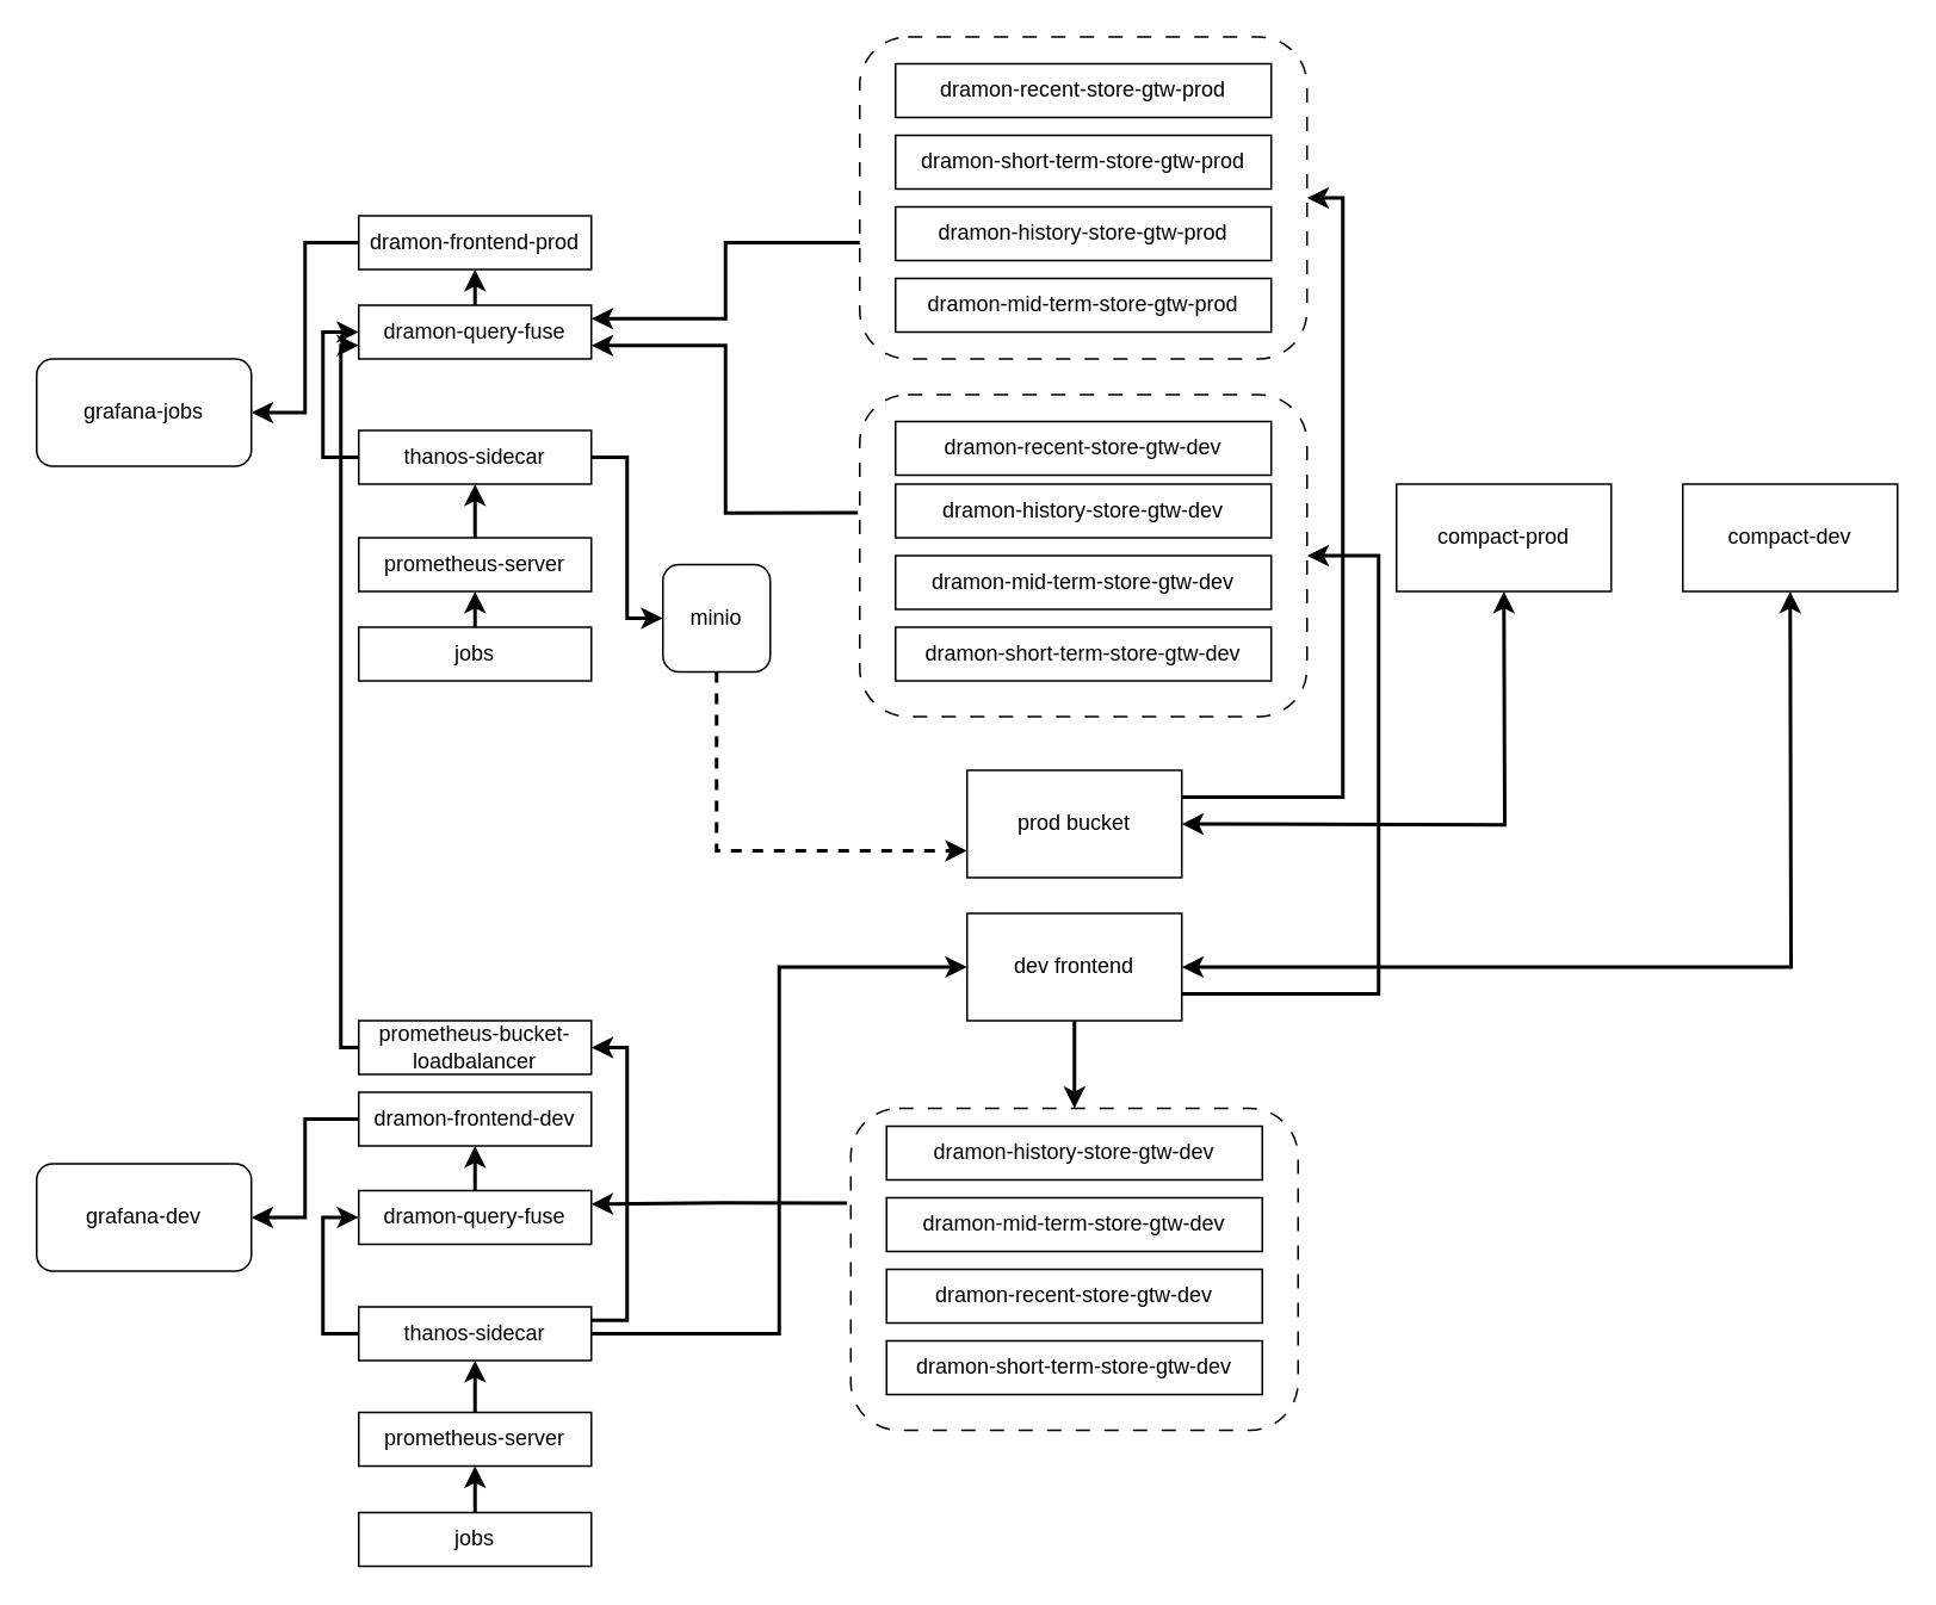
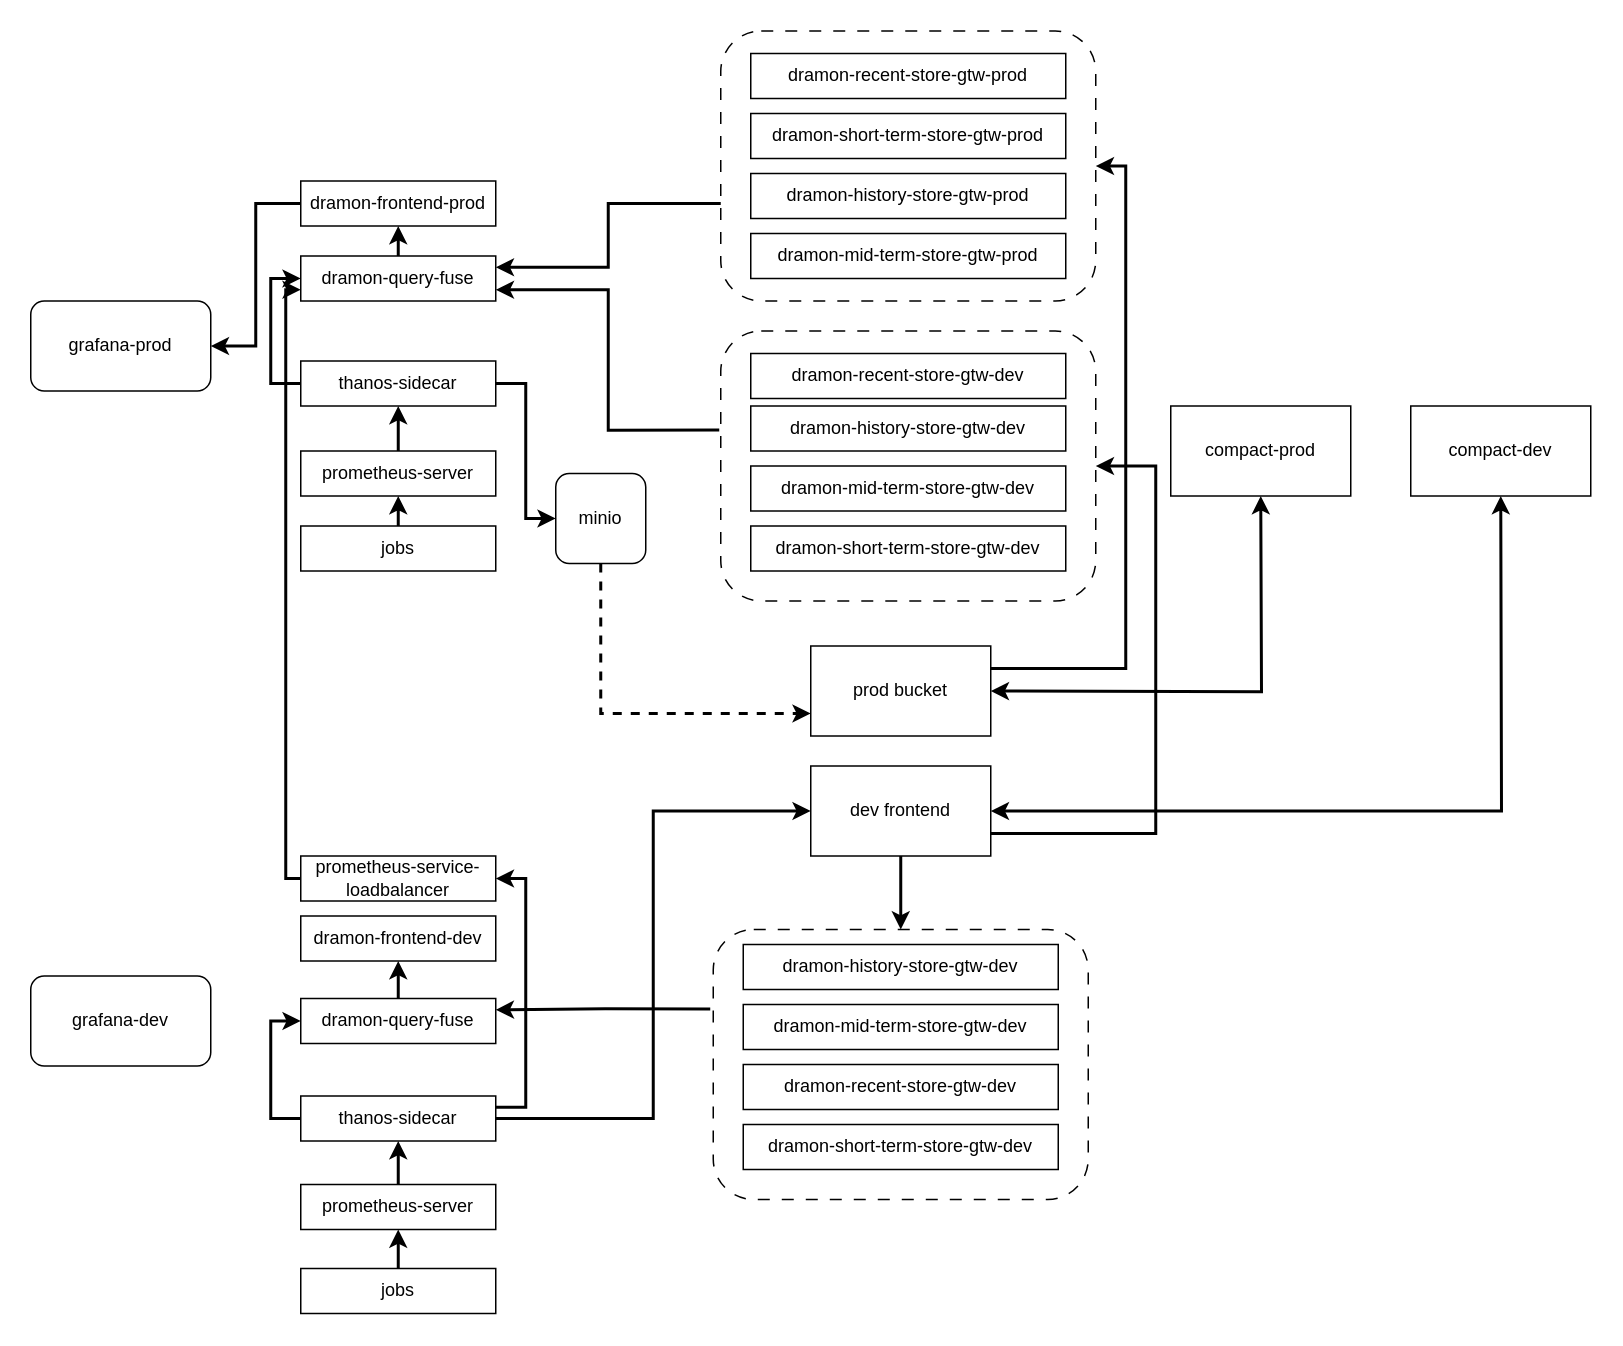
  <mxCell id="0" />
  <mxCell id="1" parent="0" />
  <mxCell id="2" value="" style="group" parent="1" vertex="1" connectable="0"><mxGeometry x="20" y="20" width="1040" height="825" as="geometry" /></mxCell>
  <mxCell id="3" value="" style="rounded=1;whiteSpace=wrap;html=1;dashed=1;dashPattern=8 8;" parent="2" vertex="1"><mxGeometry x="455" y="599" width="250" height="180" as="geometry" /></mxCell>
  <mxCell id="4" value="" style="rounded=1;whiteSpace=wrap;html=1;dashed=1;dashPattern=8 8;" parent="2" vertex="1"><mxGeometry x="460" y="200" width="250" height="180" as="geometry" /></mxCell>
  <mxCell id="5" value="" style="rounded=1;whiteSpace=wrap;html=1;dashed=1;dashPattern=8 8;" parent="2" vertex="1"><mxGeometry x="460" width="250" height="180" as="geometry" /></mxCell>
- <mxCell id="6" value="grafana-jobs" style="rounded=1;whiteSpace=wrap;html=1;" parent="2" vertex="1"><mxGeometry y="180" width="120" height="60" as="geometry" /></mxCell>
+ <mxCell id="6" value="grafana-prod" style="rounded=1;whiteSpace=wrap;html=1;" parent="2" vertex="1"><mxGeometry y="180" width="120" height="60" as="geometry" /></mxCell>
  <mxCell id="7" value="grafana-dev" style="rounded=1;whiteSpace=wrap;html=1;" parent="2" vertex="1"><mxGeometry y="630" width="120" height="60" as="geometry" /></mxCell>
  <mxCell id="8" value="dramon-history-store-gtw-prod" style="rounded=0;whiteSpace=wrap;html=1;" parent="2" vertex="1"><mxGeometry x="480" y="95" width="210" height="30" as="geometry" /></mxCell>
  <mxCell id="9" value="dramon-short-term-store-gtw-prod" style="rounded=0;whiteSpace=wrap;html=1;" parent="2" vertex="1"><mxGeometry x="480" y="55" width="210" height="30" as="geometry" /></mxCell>
  <mxCell id="10" value="dramon-recent-store-gtw-prod" style="rounded=0;whiteSpace=wrap;html=1;" parent="2" vertex="1"><mxGeometry x="480" y="15" width="210" height="30" as="geometry" /></mxCell>
  <mxCell id="11" value="dramon-mid-term-store-gtw-prod" style="rounded=0;whiteSpace=wrap;html=1;" parent="2" vertex="1"><mxGeometry x="480" y="135" width="210" height="30" as="geometry" /></mxCell>
  <mxCell id="12" value="dramon-recent-store-gtw-dev" style="rounded=0;whiteSpace=wrap;html=1;" parent="2" vertex="1"><mxGeometry x="480" y="215" width="210" height="30" as="geometry" /></mxCell>
  <mxCell id="13" value="dramon-history-store-gtw-dev" style="rounded=0;whiteSpace=wrap;html=1;" parent="2" vertex="1"><mxGeometry x="480" y="250" width="210" height="30" as="geometry" /></mxCell>
  <mxCell id="14" value="dramon-mid-term-store-gtw-dev" style="rounded=0;whiteSpace=wrap;html=1;" parent="2" vertex="1"><mxGeometry x="480" y="290" width="210" height="30" as="geometry" /></mxCell>
  <mxCell id="15" value="dramon-short-term-store-gtw-dev" style="rounded=0;whiteSpace=wrap;html=1;" parent="2" vertex="1"><mxGeometry x="480" y="330" width="210" height="30" as="geometry" /></mxCell>
  <mxCell id="16" value="minio" style="rounded=1;whiteSpace=wrap;html=1;" parent="2" vertex="1"><mxGeometry x="350" y="295" width="60" height="60" as="geometry" /></mxCell>
  <mxCell id="17" style="edgeStyle=orthogonalEdgeStyle;rounded=0;orthogonalLoop=1;jettySize=auto;html=1;exitX=0;exitY=0.639;exitDx=0;exitDy=0;entryX=1;entryY=0.25;entryDx=0;entryDy=0;strokeWidth=2;exitPerimeter=0;" parent="2" source="5" target="22" edge="1"><mxGeometry relative="1" as="geometry" /></mxCell>
  <mxCell id="18" style="edgeStyle=orthogonalEdgeStyle;rounded=0;orthogonalLoop=1;jettySize=auto;html=1;exitX=-0.004;exitY=0.367;exitDx=0;exitDy=0;entryX=1;entryY=0.75;entryDx=0;entryDy=0;strokeWidth=2;exitPerimeter=0;" parent="2" source="4" target="22" edge="1"><mxGeometry relative="1" as="geometry" /></mxCell>
  <mxCell id="19" value="dramon-frontend-prod" style="rounded=0;whiteSpace=wrap;html=1;" parent="2" vertex="1"><mxGeometry x="180" y="100" width="130" height="30" as="geometry" /></mxCell>
  <mxCell id="20" style="edgeStyle=orthogonalEdgeStyle;rounded=0;orthogonalLoop=1;jettySize=auto;html=1;exitX=0;exitY=0.5;exitDx=0;exitDy=0;entryX=1;entryY=0.5;entryDx=0;entryDy=0;strokeWidth=2;" parent="2" source="19" target="6" edge="1"><mxGeometry relative="1" as="geometry" /></mxCell>
  <mxCell id="21" style="edgeStyle=orthogonalEdgeStyle;rounded=0;orthogonalLoop=1;jettySize=auto;html=1;exitX=0;exitY=0.5;exitDx=0;exitDy=0;entryX=0;entryY=0.75;entryDx=0;entryDy=0;strokeWidth=2;" parent="2" source="50" target="22" edge="1"><mxGeometry relative="1" as="geometry"><Array as="points"><mxPoint x="170" y="565" /><mxPoint x="170" y="173" /></Array></mxGeometry></mxCell>
  <mxCell id="22" value="dramon-query-fuse" style="rounded=0;whiteSpace=wrap;html=1;" parent="2" vertex="1"><mxGeometry x="180" y="150" width="130" height="30" as="geometry" /></mxCell>
  <mxCell id="23" style="edgeStyle=orthogonalEdgeStyle;rounded=0;orthogonalLoop=1;jettySize=auto;html=1;exitX=0.5;exitY=0;exitDx=0;exitDy=0;entryX=0.5;entryY=1;entryDx=0;entryDy=0;strokeWidth=2;" parent="2" source="22" target="19" edge="1"><mxGeometry relative="1" as="geometry" /></mxCell>
  <mxCell id="24" style="edgeStyle=orthogonalEdgeStyle;rounded=0;orthogonalLoop=1;jettySize=auto;html=1;exitX=0.5;exitY=0;exitDx=0;exitDy=0;entryX=0.5;entryY=1;entryDx=0;entryDy=0;strokeWidth=2;" edge="1" parent="2" source="25" target="27"><mxGeometry relative="1" as="geometry" /></mxCell>
  <mxCell id="25" value="&lt;p style=&quot;margin-top: 0pt; margin-bottom: 0pt; margin-left: 0in; direction: ltr; unicode-bidi: embed; word-break: normal;&quot;&gt;prometheus-server&lt;/p&gt;" style="rounded=0;whiteSpace=wrap;html=1;" parent="2" vertex="1"><mxGeometry x="180" y="280" width="130" height="30" as="geometry" /></mxCell>
  <mxCell id="26" style="edgeStyle=orthogonalEdgeStyle;rounded=0;orthogonalLoop=1;jettySize=auto;html=1;exitX=1;exitY=0.5;exitDx=0;exitDy=0;entryX=0;entryY=0.5;entryDx=0;entryDy=0;strokeWidth=2;" parent="2" source="27" target="16" edge="1"><mxGeometry relative="1" as="geometry" /></mxCell>
  <mxCell id="27" value="&lt;p style=&quot;margin-top: 0pt; margin-bottom: 0pt; margin-left: 0in; direction: ltr; unicode-bidi: embed; word-break: normal;&quot;&gt;thanos-sidecar&lt;/p&gt;" style="rounded=0;whiteSpace=wrap;html=1;" parent="2" vertex="1"><mxGeometry x="180" y="220" width="130" height="30" as="geometry" /></mxCell>
  <mxCell id="28" style="edgeStyle=orthogonalEdgeStyle;rounded=0;orthogonalLoop=1;jettySize=auto;html=1;exitX=0;exitY=0.5;exitDx=0;exitDy=0;entryX=0;entryY=0.5;entryDx=0;entryDy=0;strokeWidth=2;" parent="2" source="27" target="22" edge="1"><mxGeometry relative="1" as="geometry" /></mxCell>
  <mxCell id="29" value="prod&amp;nbsp;bucket" style="rounded=0;whiteSpace=wrap;html=1;" parent="2" vertex="1"><mxGeometry x="520" y="410" width="120" height="60" as="geometry" /></mxCell>
  <mxCell id="30" style="edgeStyle=orthogonalEdgeStyle;rounded=0;orthogonalLoop=1;jettySize=auto;html=1;exitX=1;exitY=0.25;exitDx=0;exitDy=0;entryX=1;entryY=0.5;entryDx=0;entryDy=0;strokeWidth=2;" parent="2" source="29" target="5" edge="1"><mxGeometry relative="1" as="geometry" /></mxCell>
  <mxCell id="31" style="edgeStyle=orthogonalEdgeStyle;rounded=0;orthogonalLoop=1;jettySize=auto;html=1;exitX=0.5;exitY=1;exitDx=0;exitDy=0;entryX=0;entryY=0.75;entryDx=0;entryDy=0;strokeWidth=2;dashed=1;" parent="2" source="16" target="29" edge="1"><mxGeometry relative="1" as="geometry" /></mxCell>
  <mxCell id="32" value="dev frontend" style="rounded=0;whiteSpace=wrap;html=1;" parent="2" vertex="1"><mxGeometry x="520" y="490" width="120" height="60" as="geometry" /></mxCell>
  <mxCell id="33" style="edgeStyle=orthogonalEdgeStyle;rounded=0;orthogonalLoop=1;jettySize=auto;html=1;exitX=0.5;exitY=1;exitDx=0;exitDy=0;entryX=0.5;entryY=0;entryDx=0;entryDy=0;strokeWidth=2;" parent="2" source="32" target="3" edge="1"><mxGeometry relative="1" as="geometry" /></mxCell>
  <mxCell id="34" style="edgeStyle=orthogonalEdgeStyle;rounded=0;orthogonalLoop=1;jettySize=auto;html=1;exitX=1;exitY=0.75;exitDx=0;exitDy=0;entryX=1;entryY=0.5;entryDx=0;entryDy=0;strokeWidth=2;" parent="2" source="32" target="4" edge="1"><mxGeometry relative="1" as="geometry"><Array as="points"><mxPoint x="750" y="535" /><mxPoint x="750" y="290" /></Array></mxGeometry></mxCell>
  <mxCell id="35" value="&lt;p style=&quot;margin-top: 0pt; margin-bottom: 0pt; margin-left: 0in; direction: ltr; unicode-bidi: embed; word-break: normal;&quot;&gt;compact-prod&lt;/p&gt;" style="rounded=0;whiteSpace=wrap;html=1;" parent="2" vertex="1"><mxGeometry x="760" y="250" width="120" height="60" as="geometry" /></mxCell>
  <mxCell id="36" value="&lt;p style=&quot;margin-top: 0pt; margin-bottom: 0pt; margin-left: 0in; direction: ltr; unicode-bidi: embed; word-break: normal;&quot;&gt;compact-dev&lt;/p&gt;" style="rounded=0;whiteSpace=wrap;html=1;" parent="2" vertex="1"><mxGeometry x="920" y="250" width="120" height="60" as="geometry" /></mxCell>
  <mxCell id="37" value="dramon-frontend-dev" style="rounded=0;whiteSpace=wrap;html=1;" parent="2" vertex="1"><mxGeometry x="180" y="590" width="130" height="30" as="geometry" /></mxCell>
- <mxCell id="38" style="edgeStyle=orthogonalEdgeStyle;rounded=0;orthogonalLoop=1;jettySize=auto;html=1;exitX=0;exitY=0.5;exitDx=0;exitDy=0;entryX=1;entryY=0.5;entryDx=0;entryDy=0;strokeWidth=2;" parent="2" source="37" target="7" edge="1"><mxGeometry relative="1" as="geometry" /></mxCell>
  <mxCell id="39" style="edgeStyle=orthogonalEdgeStyle;rounded=0;orthogonalLoop=1;jettySize=auto;html=1;exitX=-0.008;exitY=0.294;exitDx=0;exitDy=0;entryX=1;entryY=0.25;entryDx=0;entryDy=0;strokeWidth=2;exitPerimeter=0;" parent="2" source="3" target="40" edge="1"><mxGeometry relative="1" as="geometry"><Array as="points"><mxPoint x="383" y="652" /></Array></mxGeometry></mxCell>
  <mxCell id="40" value="dramon-query-fuse" style="rounded=0;whiteSpace=wrap;html=1;" parent="2" vertex="1"><mxGeometry x="180" y="645" width="130" height="30" as="geometry" /></mxCell>
  <mxCell id="41" style="edgeStyle=orthogonalEdgeStyle;rounded=0;orthogonalLoop=1;jettySize=auto;html=1;exitX=0.5;exitY=0;exitDx=0;exitDy=0;entryX=0.5;entryY=1;entryDx=0;entryDy=0;strokeWidth=2;" parent="2" source="40" target="37" edge="1"><mxGeometry relative="1" as="geometry" /></mxCell>
  <mxCell id="42" style="edgeStyle=orthogonalEdgeStyle;rounded=0;orthogonalLoop=1;jettySize=auto;html=1;exitX=1;exitY=0.5;exitDx=0;exitDy=0;entryX=0;entryY=0.5;entryDx=0;entryDy=0;strokeWidth=2;" parent="2" source="43" target="32" edge="1"><mxGeometry relative="1" as="geometry" /></mxCell>
  <mxCell id="43" value="&lt;p style=&quot;margin-top: 0pt; margin-bottom: 0pt; margin-left: 0in; direction: ltr; unicode-bidi: embed; word-break: normal;&quot;&gt;thanos-sidecar&lt;/p&gt;" style="rounded=0;whiteSpace=wrap;html=1;" parent="2" vertex="1"><mxGeometry x="180" y="710" width="130" height="30" as="geometry" /></mxCell>
  <mxCell id="44" style="edgeStyle=orthogonalEdgeStyle;rounded=0;orthogonalLoop=1;jettySize=auto;html=1;exitX=0;exitY=0.5;exitDx=0;exitDy=0;entryX=0;entryY=0.5;entryDx=0;entryDy=0;strokeWidth=2;" parent="2" source="43" target="40" edge="1"><mxGeometry relative="1" as="geometry" /></mxCell>
  <mxCell id="45" value="dramon-history-store-gtw-dev" style="rounded=0;whiteSpace=wrap;html=1;" parent="2" vertex="1"><mxGeometry x="475" y="609" width="210" height="30" as="geometry" /></mxCell>
  <mxCell id="46" value="dramon-mid-term-store-gtw-dev" style="rounded=0;whiteSpace=wrap;html=1;" parent="2" vertex="1"><mxGeometry x="475" y="649" width="210" height="30" as="geometry" /></mxCell>
  <mxCell id="47" value="dramon-recent-store-gtw-dev" style="rounded=0;whiteSpace=wrap;html=1;" parent="2" vertex="1"><mxGeometry x="475" y="689" width="210" height="30" as="geometry" /></mxCell>
  <mxCell id="48" value="dramon-short-term-store-gtw-dev" style="rounded=0;whiteSpace=wrap;html=1;" parent="2" vertex="1"><mxGeometry x="475" y="729" width="210" height="30" as="geometry" /></mxCell>
  <mxCell id="49" style="edgeStyle=orthogonalEdgeStyle;rounded=0;orthogonalLoop=1;jettySize=auto;html=1;exitX=1;exitY=0.25;exitDx=0;exitDy=0;entryX=1;entryY=0.5;entryDx=0;entryDy=0;strokeWidth=2;" parent="2" source="43" target="50" edge="1"><mxGeometry relative="1" as="geometry" /></mxCell>
- <mxCell id="50" value="prometheus-bucket-loadbalancer" style="rounded=0;whiteSpace=wrap;html=1;" parent="2" vertex="1"><mxGeometry x="180" y="550" width="130" height="30" as="geometry" /></mxCell>
+ <mxCell id="50" value="prometheus-service-loadbalancer" style="rounded=0;whiteSpace=wrap;html=1;" parent="2" vertex="1"><mxGeometry x="180" y="550" width="130" height="30" as="geometry" /></mxCell>
  <mxCell id="51" value="" style="endArrow=classic;startArrow=classic;html=1;rounded=0;edgeStyle=orthogonalEdgeStyle;strokeWidth=2;" edge="1" parent="2"><mxGeometry width="50" height="50" relative="1" as="geometry"><mxPoint x="640" y="440" as="sourcePoint" /><mxPoint x="820" y="310" as="targetPoint" /></mxGeometry></mxCell>
  <mxCell id="52" value="" style="endArrow=classic;startArrow=classic;html=1;rounded=0;exitX=1;exitY=0.5;exitDx=0;exitDy=0;edgeStyle=orthogonalEdgeStyle;strokeWidth=2;" edge="1" parent="2" source="32"><mxGeometry width="50" height="50" relative="1" as="geometry"><mxPoint x="930" y="360" as="sourcePoint" /><mxPoint x="980" y="310" as="targetPoint" /></mxGeometry></mxCell>
  <mxCell id="53" value="&lt;p style=&quot;margin-top: 0pt; margin-bottom: 0pt; margin-left: 0in; direction: ltr; unicode-bidi: embed; word-break: normal;&quot;&gt;prometheus-server&lt;/p&gt;" style="rounded=0;whiteSpace=wrap;html=1;" parent="2" vertex="1"><mxGeometry x="180" y="769" width="130" height="30" as="geometry" /></mxCell>
  <mxCell id="54" style="edgeStyle=orthogonalEdgeStyle;rounded=0;orthogonalLoop=1;jettySize=auto;html=1;strokeWidth=2;exitX=0.5;exitY=0;exitDx=0;exitDy=0;" parent="2" source="53" target="43" edge="1"><mxGeometry relative="1" as="geometry" /></mxCell>
  <mxCell id="55" style="edgeStyle=orthogonalEdgeStyle;rounded=0;orthogonalLoop=1;jettySize=auto;html=1;exitX=0.5;exitY=0;exitDx=0;exitDy=0;entryX=0.5;entryY=1;entryDx=0;entryDy=0;strokeWidth=2;" edge="1" parent="2" source="56" target="25"><mxGeometry relative="1" as="geometry" /></mxCell>
  <mxCell id="56" value="&lt;p style=&quot;margin-top: 0pt; margin-bottom: 0pt; margin-left: 0in; direction: ltr; unicode-bidi: embed; word-break: normal;&quot;&gt;jobs&lt;/p&gt;" style="rounded=0;whiteSpace=wrap;html=1;" vertex="1" parent="2"><mxGeometry x="180" y="330" width="130" height="30" as="geometry" /></mxCell>
  <mxCell id="57" style="edgeStyle=orthogonalEdgeStyle;rounded=0;orthogonalLoop=1;jettySize=auto;html=1;exitX=0.5;exitY=0;exitDx=0;exitDy=0;entryX=0.5;entryY=1;entryDx=0;entryDy=0;strokeWidth=2;" edge="1" parent="1" source="58" target="53"><mxGeometry relative="1" as="geometry" /></mxCell>
  <mxCell id="58" value="&lt;p style=&quot;margin-top: 0pt; margin-bottom: 0pt; margin-left: 0in; direction: ltr; unicode-bidi: embed; word-break: normal;&quot;&gt;jobs&lt;/p&gt;" style="rounded=0;whiteSpace=wrap;html=1;" vertex="1" parent="1"><mxGeometry x="200" y="845" width="130" height="30" as="geometry" /></mxCell>
